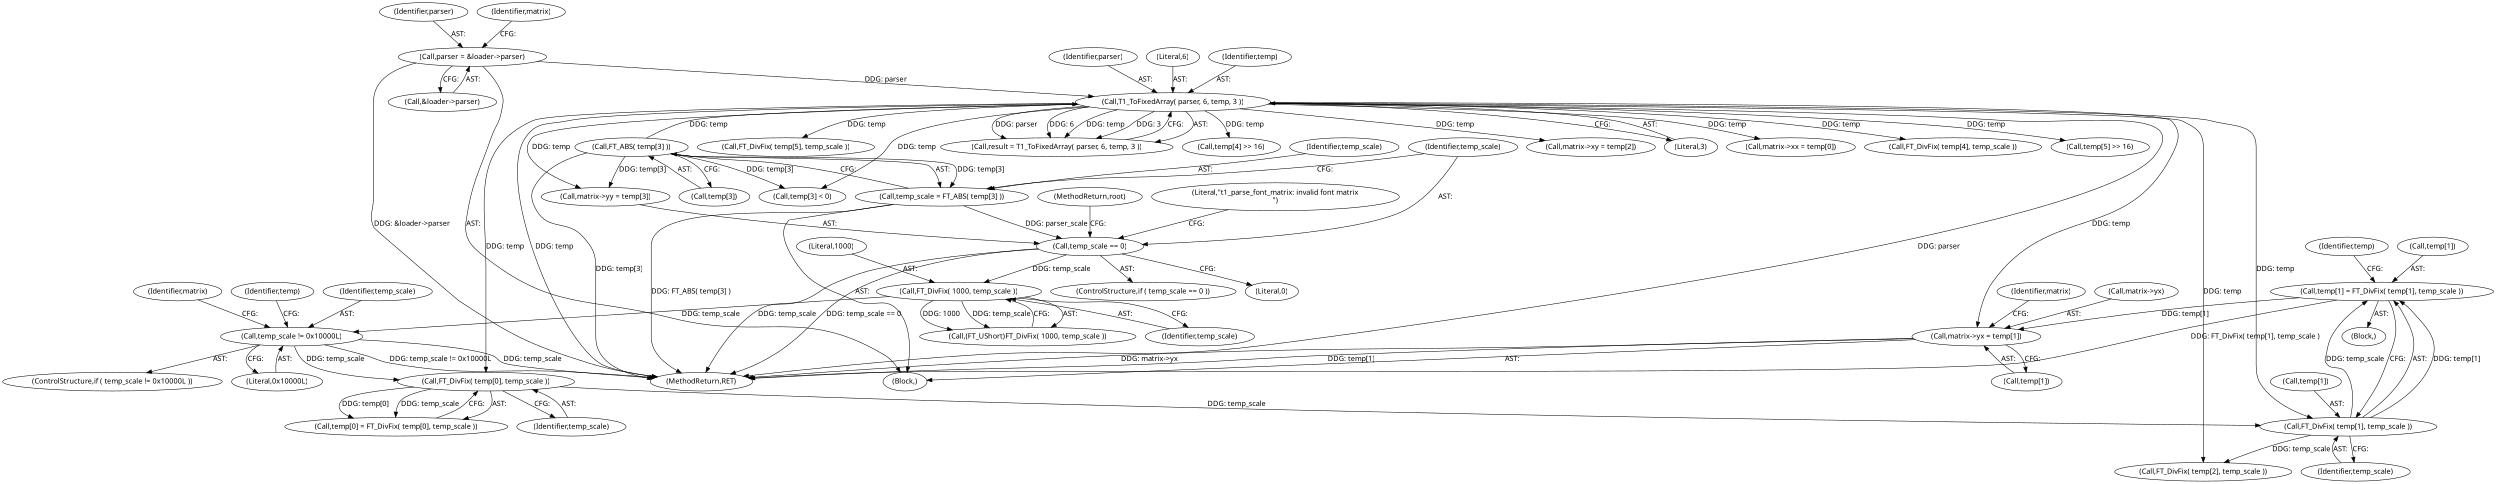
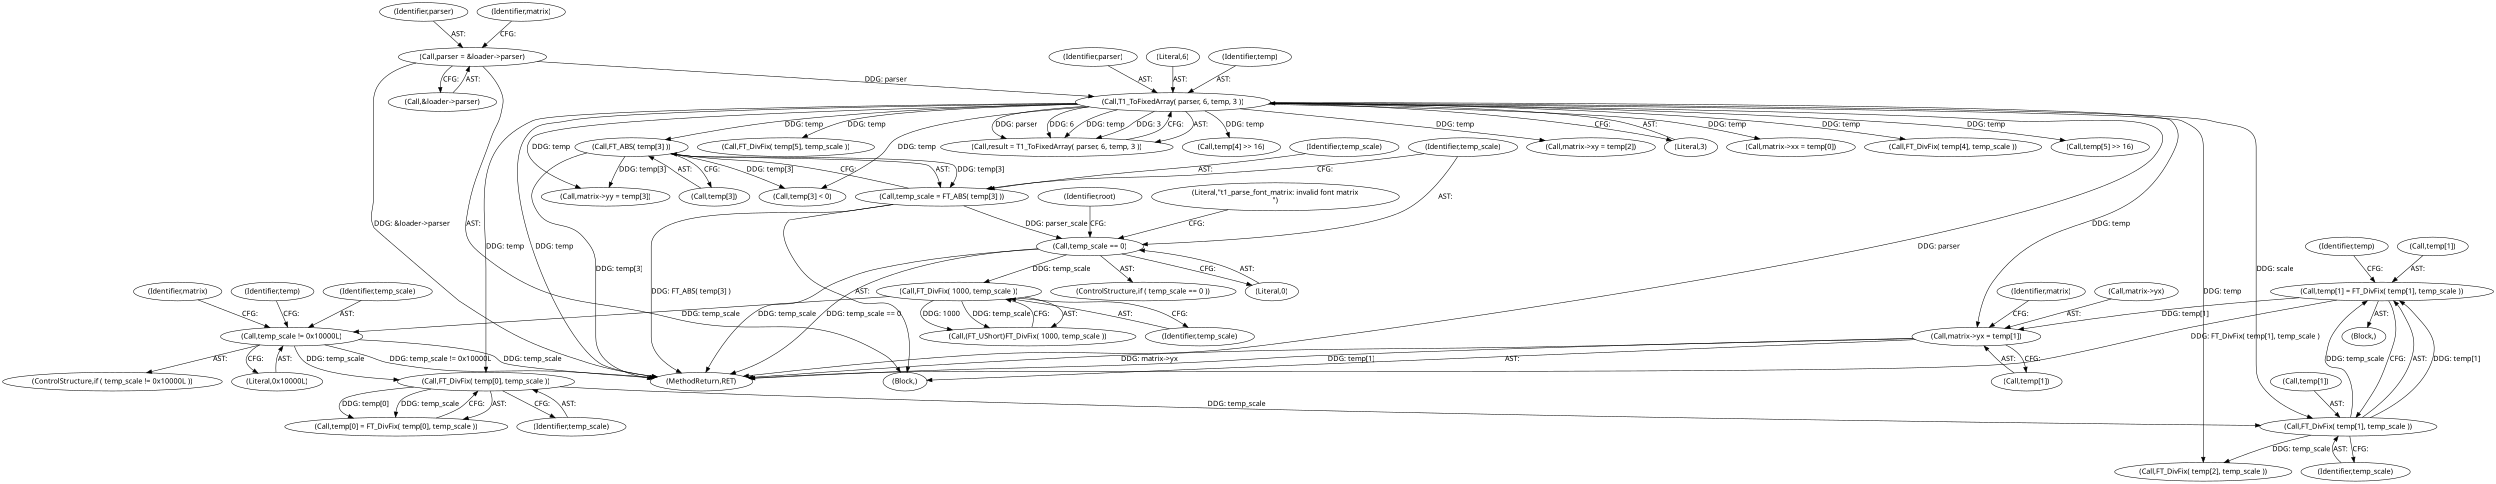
  digraph {
    fontname="Noto Sans"
    node [fontname="Noto Sans"]
    edge [fontname="Noto Sans"]
    n1 [label="(Call,temp[1] = FT_DivFix( temp[1], temp_scale ))"]
    n2 [label="(Call,FT_DivFix( temp[1], temp_scale ))"]
    n3 [label="(Call,matrix->yx = temp[1])"]
    n4 [label="(MethodReturn,RET)"]
    n5 [label="(Block,)"]
    n6 [label="(Identifier,temp_scale)"]
    n7 [label="(Call,FT_DivFix( temp[2], temp_scale ))"]
    n8 [label="(Block,)"]
    n9 [label="(Call,temp[1])"]
    n10 [label="(Call,T1_ToFixedArray( parser, 6, temp, 3 ))"]
    n11 [label="(Call,FT_DivFix( temp[0], temp_scale ))"]
    n12 [label="(Call,FT_ABS( temp[3] ))"]
    n13 [label="(Call,FT_DivFix( temp[5], temp_scale ))"]
    n14 [label="(Call,result = T1_ToFixedArray( parser, 6, temp, 3 ))"]
    n15 [label="(Call,temp[4] >> 16)"]
    n16 [label="(Call,matrix->xy = temp[2])"]
    n17 [label="(Call,matrix->yy = temp[3])"]
    n18 [label="(Call,temp[3] < 0)"]
    n19 [label="(Literal,3)"]
    n20 [label="(Call,matrix->xx = temp[0])"]
    n21 [label="(Call,FT_DivFix( temp[4], temp_scale ))"]
    n22 [label="(Call,temp[5] >> 16)"]
    n23 [label="(Call,temp[0] = FT_DivFix( temp[0], temp_scale ))"]
    n24 [label="(Identifier,temp_scale)"]
    n25 [label="(Call,temp_scale = FT_ABS( temp[3] ))"]
    n26 [label="(Call,temp[3])"]
    n27 [label="(Call,parser = &loader->parser)"]
    n28 [label="(Call,&loader->parser)"]
    n29 [label="(Call,temp_scale != 0x10000L)"]
    n30 [label="(ControlStructure,if ( temp_scale != 0x10000L ))"]
    n31 [label="(Literal,0x10000L)"]
    n32 [label="(Call,FT_DivFix( 1000, temp_scale ))"]
    n33 [label="(Identifier,temp_scale)"]
    n34 [label="(Call,(FT_UShort)FT_DivFix( 1000, temp_scale ))"]
    n35 [label="(Call,temp_scale == 0)"]
    n36 [label="(Literal,0)"]
    n37 [label="(ControlStructure,if ( temp_scale == 0 ))"]
    n38 [label="(Identifier,temp_scale)"]
-   n39 [label="(Literal,1000)"]
    n40 [label="(Identifier,temp)"]
-   n41 [label="(MethodReturn,root)"]
+   n41 [label="(Identifier,root)"]
    n42 [label="(Identifier,temp)"]
    n43 [label="(Identifier,temp)"]
    n44 [label="(Identifier,parser)"]
    n45 [label="(Call,temp[1])"]
    n46 [label="(Identifier,matrix)"]
    n47 [label="(Identifier,matrix)"]
    n48 [label="(Identifier,temp_scale)"]
    n49 [label="(Call,temp[1])"]
    n50 [label="(Identifier,temp_scale)"]
    n51 [label="(Identifier,parser)"]
    n52 [label="(Call,matrix->yx)"]
    n53 [label="(Identifier,matrix)"]
    n54 [label="(Literal,\"t1_parse_font_matrix: invalid font matrix\n\")"]
    n55 [label="(Literal,6)"]
    n1 -> n2 [label="CFG: "]
    n1 -> n3 [label="DDG: temp[1]"]
    n1 -> n4 [label="DDG: FT_DivFix( temp[1], temp_scale )"]
    n1 -> n5 [label="AST: "]
    n2 -> n1 [label="AST: "]
    n2 -> n1 [label="DDG: temp[1]"]
    n2 -> n1 [label="DDG: temp_scale"]
    n2 -> n6 [label="CFG: "]
    n2 -> n7 [label="DDG: temp_scale"]
    n3 -> n4 [label="DDG: matrix->yx"]
    n3 -> n4 [label="DDG: temp[1]"]
    n3 -> n8 [label="AST: "]
    n3 -> n9 [label="CFG: "]
    n6 -> n2 [label="AST: "]
    n9 -> n3 [label="AST: "]
-   n10 -> n2 [label="DDG: temp"]
+   n10 -> n2 [label="DDG: scale"]
    n10 -> n3 [label="DDG: temp"]
    n10 -> n4 [label="DDG: temp"]
    n10 -> n4 [label="DDG: parser"]
    n10 -> n7 [label="DDG: temp"]
    n10 -> n11 [label="DDG: temp"]
-   n12 -> n10 [label="DDG: temp"]
+   n10 -> n12 [label="DDG: temp"]
    n10 -> n13 [label="DDG: temp"]
    n10 -> n14 [label="AST: "]
    n10 -> n14 [label="DDG: parser"]
    n10 -> n14 [label="DDG: 6"]
    n10 -> n14 [label="DDG: temp"]
    n10 -> n14 [label="DDG: 3"]
    n10 -> n15 [label="DDG: temp"]
    n10 -> n16 [label="DDG: temp"]
    n10 -> n17 [label="DDG: temp"]
    n10 -> n18 [label="DDG: temp"]
    n10 -> n19 [label="CFG: "]
    n10 -> n20 [label="DDG: temp"]
    n10 -> n21 [label="DDG: temp"]
    n10 -> n22 [label="DDG: temp"]
    n11 -> n2 [label="DDG: temp_scale"]
    n11 -> n23 [label="AST: "]
    n11 -> n23 [label="DDG: temp[0]"]
    n11 -> n23 [label="DDG: temp_scale"]
    n11 -> n24 [label="CFG: "]
    n12 -> n4 [label="DDG: temp[3]"]
    n12 -> n17 [label="DDG: temp[3]"]
    n12 -> n18 [label="DDG: temp[3]"]
    n12 -> n25 [label="AST: "]
    n12 -> n25 [label="DDG: temp[3]"]
    n12 -> n26 [label="CFG: "]
    n14 -> n10 [label="CFG: "]
    n19 -> n10 [label="AST: "]
    n23 -> n11 [label="CFG: "]
    n24 -> n11 [label="AST: "]
    n25 -> n4 [label="DDG: FT_ABS( temp[3] )"]
    n25 -> n8 [label="AST: "]
    n25 -> n12 [label="CFG: "]
    n25 -> n35 [label="DDG: parser_scale"]
    n26 -> n12 [label="AST: "]
    n27 -> n4 [label="DDG: &loader->parser"]
    n27 -> n8 [label="AST: "]
    n27 -> n10 [label="DDG: parser"]
    n27 -> n28 [label="CFG: "]
    n28 -> n27 [label="AST: "]
    n29 -> n4 [label="DDG: temp_scale != 0x10000L"]
    n29 -> n4 [label="DDG: temp_scale"]
    n29 -> n11 [label="DDG: temp_scale"]
    n29 -> n30 [label="AST: "]
    n29 -> n31 [label="CFG: "]
    n31 -> n29 [label="AST: "]
    n32 -> n29 [label="DDG: temp_scale"]
    n32 -> n33 [label="CFG: "]
    n32 -> n34 [label="AST: "]
    n32 -> n34 [label="DDG: 1000"]
    n32 -> n34 [label="DDG: temp_scale"]
    n33 -> n32 [label="AST: "]
    n34 -> n32 [label="CFG: "]
    n35 -> n4 [label="DDG: temp_scale == 0"]
    n35 -> n4 [label="DDG: temp_scale"]
    n35 -> n32 [label="DDG: temp_scale"]
    n35 -> n36 [label="CFG: "]
    n35 -> n37 [label="AST: "]
-   n17 -> n35 [label="AST: "]
+   n36 -> n35 [label="AST: "]
    n38 -> n25 [label="CFG: "]
    n38 -> n35 [label="AST: "]
-   n39 -> n32 [label="AST: "]
    n40 -> n10 [label="AST: "]
    n41 -> n35 [label="CFG: "]
    n42 -> n1 [label="CFG: "]
    n43 -> n29 [label="CFG: "]
    n44 -> n27 [label="AST: "]
    n45 -> n1 [label="AST: "]
    n46 -> n3 [label="CFG: "]
    n47 -> n27 [label="CFG: "]
    n48 -> n29 [label="AST: "]
    n49 -> n2 [label="AST: "]
    n50 -> n25 [label="AST: "]
    n51 -> n10 [label="AST: "]
    n52 -> n3 [label="AST: "]
    n53 -> n29 [label="CFG: "]
    n54 -> n35 [label="CFG: "]
    n55 -> n10 [label="AST: "]
  }
